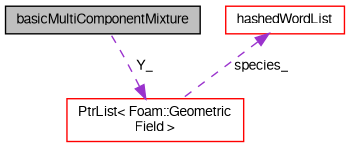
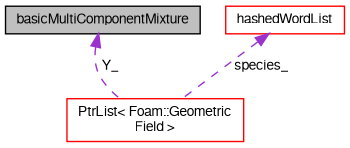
  digraph {
    node [color=red fontname=FreeSans fontsize=10 shape=record]
    edge [color=darkorchid3 dir=back fontname=FreeSans fontsize=10 labelfontname=FreeSans labelfontsize=10 style=dashed]
    n1 [color=black fillcolor=grey75 fontcolor=black height=0.2 label=basicMultiComponentMixture style=filled width=0.4]
    n2 [height=0.2 label="PtrList\< Foam::Geometric\lField \>" width=0.4]
    n3 [height=0.2 label=hashedWordList width=0.4]
-   n2 -> n1 [label=" Y_"]
+   n1 -> n2 [label=" Y_"]
    n3 -> n2 [label=" species_"]
  }
